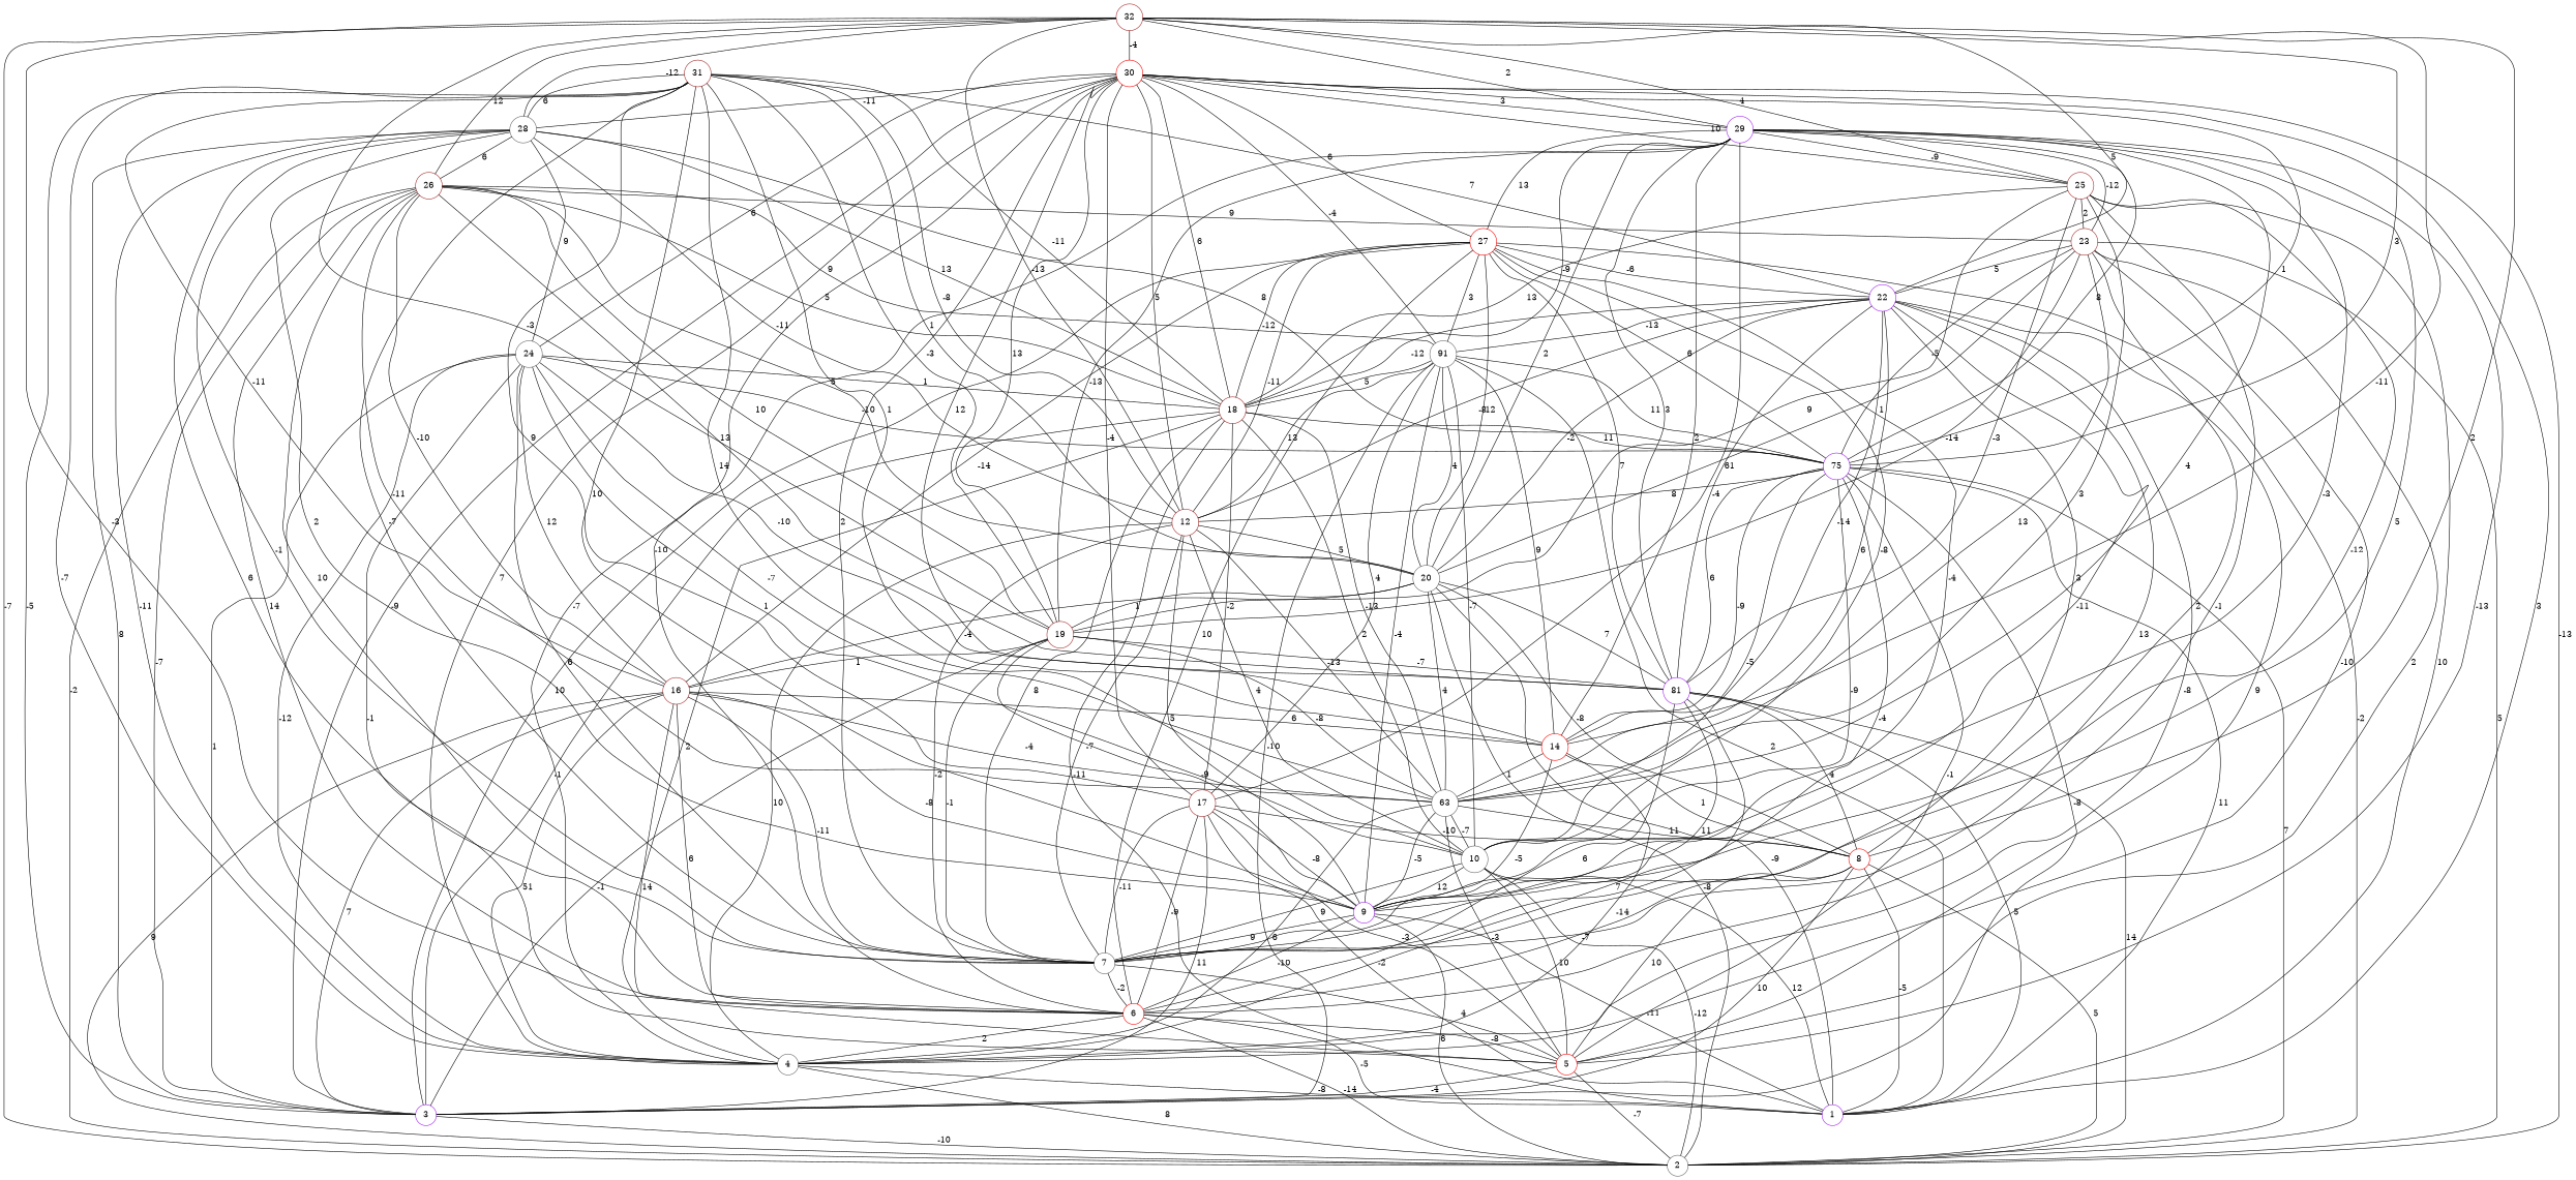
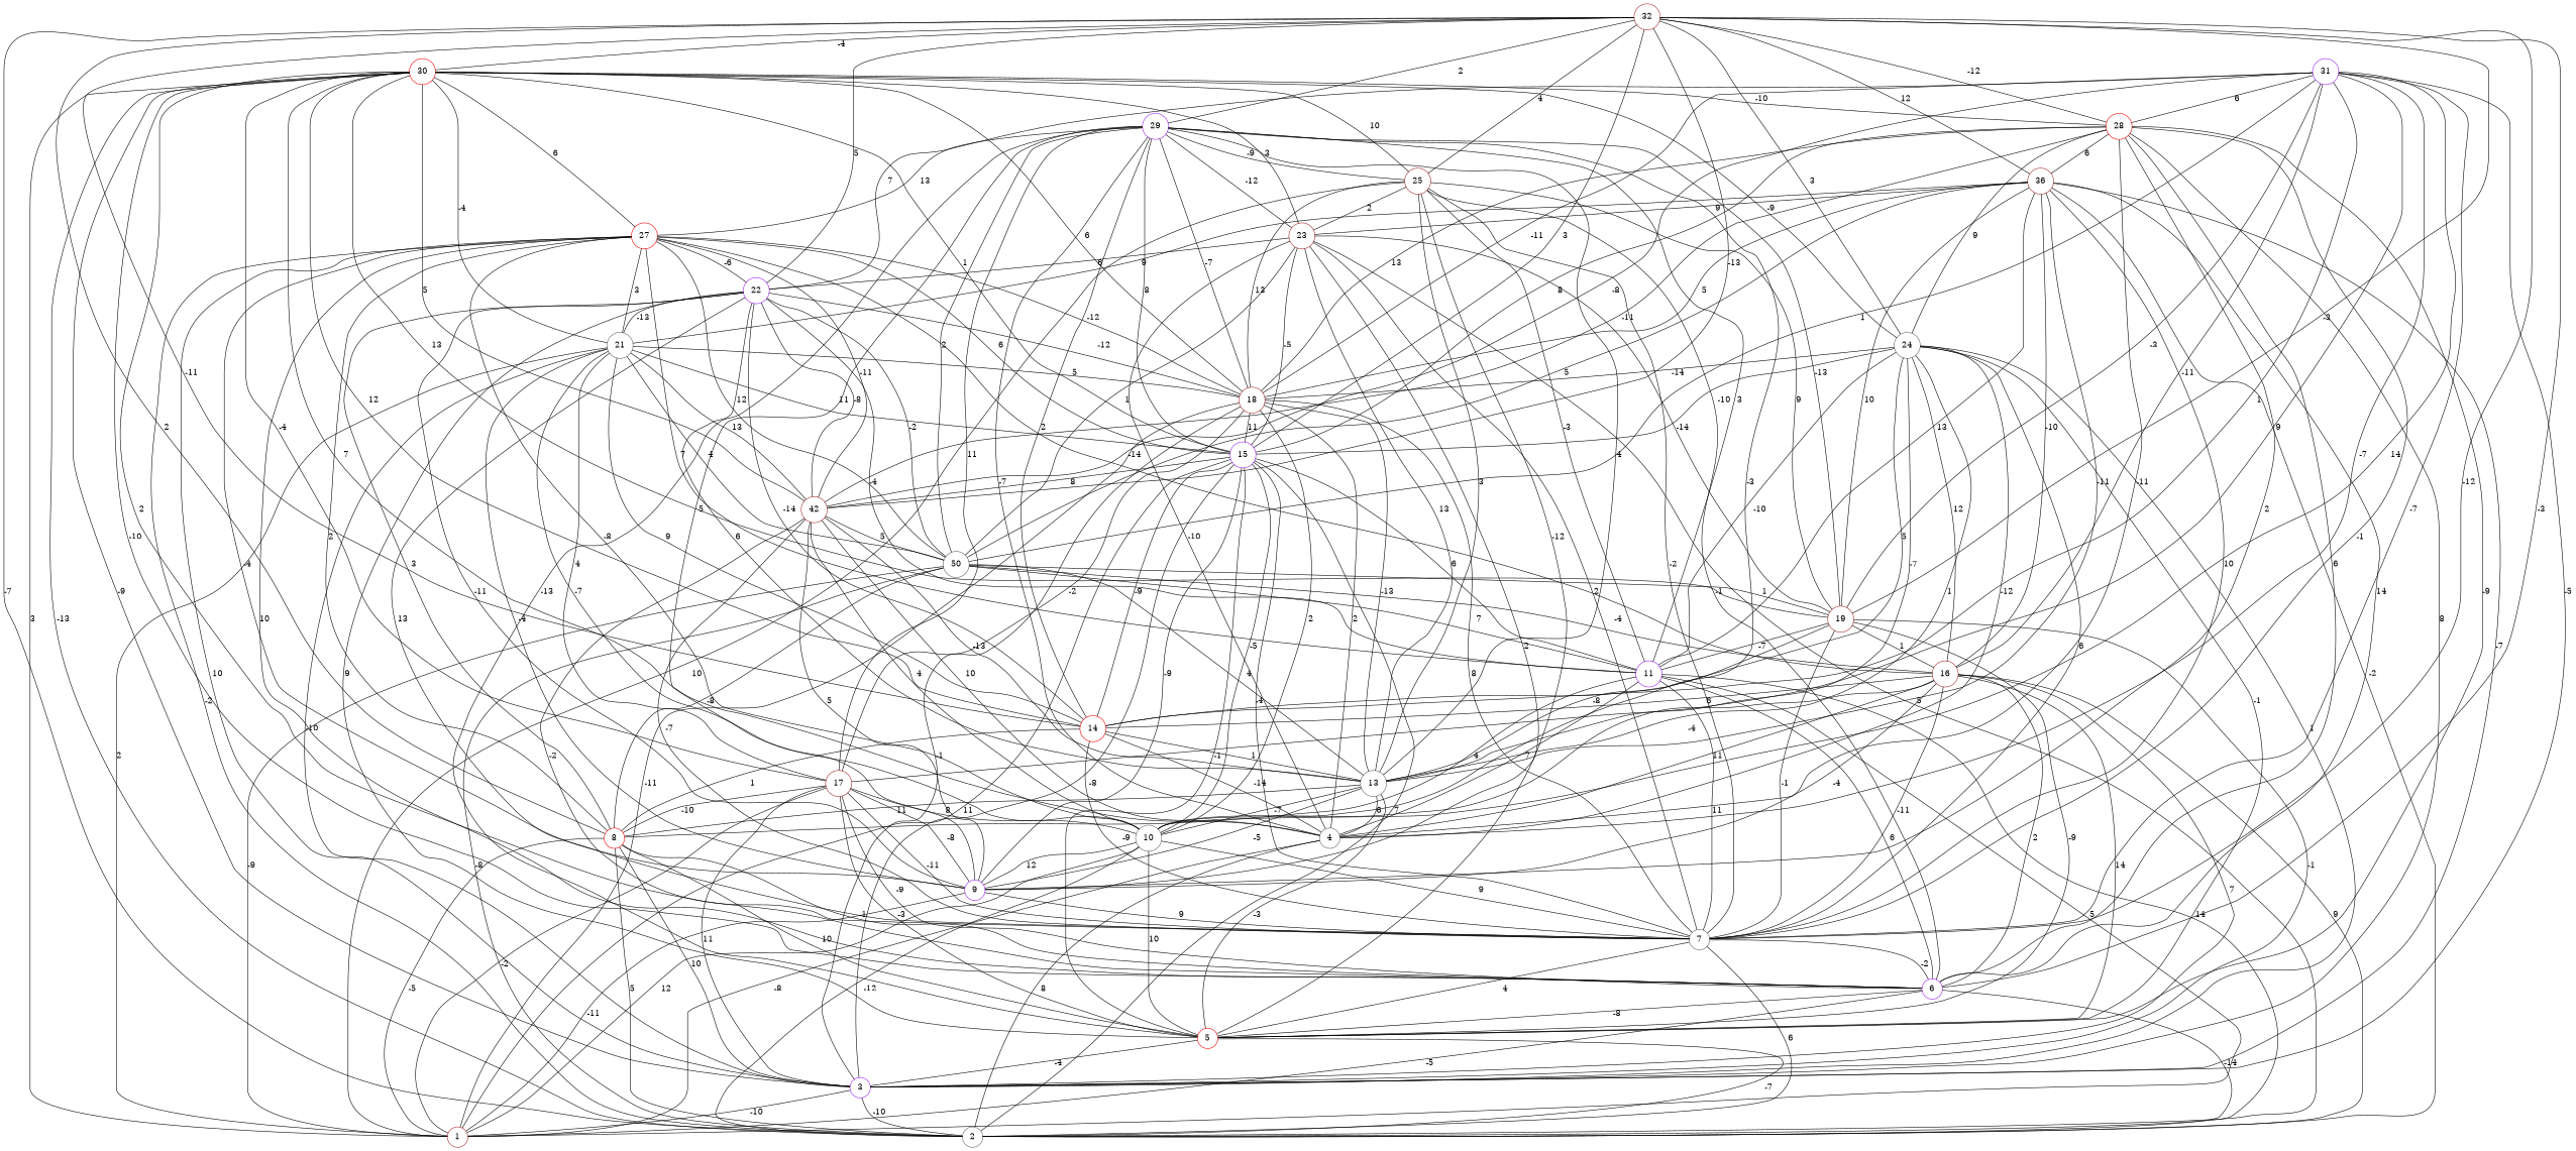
  graph {
    fontname="Helvetica,Arial,sans-serif"
    node [color=brown shape=circle]
    2 [color=gray40]
    32
-   6 [color=red]
+   6 [color=purple]
    7 [color=gray40]
    8 [color=red]
-   12
+   12 [label=42]
    14 [color=red]
-   15 [color=purple label=75]
+   15 [color=purple]
    19
    22 [color=purple]
    24 [color=gray40]
    25
-   26
-   28 [color=gray40]
+   26 [label=36]
+   28 [color=red]
    29 [color=purple]
    30 [color=red]
    4 [color=gray40]
-   1 [color=purple]
+   1
    5 [color=red]
    3 [color=purple]
    9 [color=purple]
    10 [color=gray40]
-   20 [color=gray40]
-   13 [color=gray40 label=63]
-   11 [color=purple label=81]
+   20 [color=gray40 label=50]
+   13 [color=gray40]
+   11 [color=purple]
    16
    18
-   21 [color=gray40 label=91]
+   21 [color=gray40]
    23
    17
    27 [color=red]
-   31
+   31 [color=purple]
    32 -- 2 [label=-7]
    32 -- 6 [label=-3]
+   32 -- 7 [label=-12]
    32 -- 8 [label=2]
    32 -- 12 [label=-13]
    32 -- 14 [label=-11]
    32 -- 15 [label=3]
    32 -- 19 [label=-3]
    32 -- 22 [label=5]
+   32 -- 24 [label=3]
    32 -- 25 [label=4]
    32 -- 26 [label=12]
    32 -- 28 [label=-12]
    32 -- 29 [label=2]
    32 -- 30 [label=-4]
    6 -- 2 [label=-14]
-   6 -- 4 [label=2]
    6 -- 1 [label=-5]
    6 -- 5 [label=-8]
    7 -- 6 [label=-2]
    7 -- 5 [label=4]
    8 -- 2 [label=5]
-   8 -- 6 [label=-7]
+   8 -- 6 [label=-1]
    8 -- 1 [label=-5]
    8 -- 5 [label=10]
    8 -- 3 [label=10]
    12 -- 6 [label=-2]
    12 -- 7 [label=-7]
    12 -- 4 [label=10]
    12 -- 9 [label=5]
    12 -- 10 [label=4]
    12 -- 20 [label=5]
-   14 -- 7 [label=-5]
+   14 -- 7 [label=-9]
    14 -- 8 [label=1]
    14 -- 4 [label=-14]
    14 -- 13 [label=1]
    15 -- 2 [label=7]
    15 -- 7 [label=-4]
    15 -- 12 [label=8]
    15 -- 14 [label=-9]
    15 -- 1 [label=11]
    15 -- 5 [label=-1]
    15 -- 3 [label=-8]
    15 -- 9 [label=-9]
    15 -- 10 [label=-5]
    15 -- 11 [label=6]
    19 -- 7 [label=-1]
    19 -- 3 [label=-1]
-   19 -- 9 [label=-9]
+   19 -- 5 [label=-9]
    19 -- 13 [label=-8]
    19 -- 11 [label=-7]
    19 -- 16 [label=1]
    22 -- 7 [label=13]
    22 -- 8 [label=3]
    22 -- 12 [label=-8]
    22 -- 14 [label=-14]
-   22 -- 4 [label=-8]
    22 -- 5 [label=9]
    22 -- 9 [label=-11]
    22 -- 20 [label=-2]
    22 -- 13 [label=6]
    22 -- 11 [label=-4]
    22 -- 18 [label=-12]
    22 -- 21 [label=-13]
    24 -- 7 [label=6]
+   24 -- 14 [label=5]
    24 -- 15 [label=-10]
    24 -- 4 [label=-12]
    24 -- 5 [label=-1]
    24 -- 3 [label=1]
    24 -- 10 [label=1]
    24 -- 13 [label=-7]
    24 -- 11 [label=-10]
    24 -- 16 [label=12]
-   24 -- 18 [label=1]
+   24 -- 18 [label=-14]
    25 -- 6 [label=-1]
+   25 -- 7 [label=-2]
    25 -- 19 [label=9]
    25 -- 1 [label=10]
    25 -- 9 [label=-12]
    25 -- 13 [label=3]
    25 -- 11 [label=-3]
    25 -- 18 [label=13]
    25 -- 23 [label=2]
    26 -- 2 [label=-2]
    26 -- 6 [label=14]
    26 -- 7 [label=10]
    26 -- 19 [label=10]
    26 -- 3 [label=-7]
    26 -- 20 [label=5]
    26 -- 13 [label=-11]
    26 -- 11 [label=13]
    26 -- 16 [label=-10]
    26 -- 18 [label=5]
    26 -- 21 [label=9]
    26 -- 23 [label=9]
    28 -- 6 [label=6]
    28 -- 7 [label=-1]
    28 -- 12 [label=-11]
    28 -- 15 [label=8]
    28 -- 24 [label=9]
    28 -- 26 [label=6]
    28 -- 4 [label=-11]
+   28 -- 5 [label=-9]
    28 -- 3 [label=8]
    28 -- 9 [label=2]
    28 -- 18 [label=13]
    29 -- 14 [label=2]
    29 -- 15 [label=8]
    29 -- 19 [label=-13]
    29 -- 25 [label=-9]
    29 -- 4 [label=-7]
    29 -- 5 [label=-13]
    29 -- 9 [label=5]
    29 -- 10 [label=-3]
    29 -- 20 [label=2]
    29 -- 13 [label=4]
    29 -- 11 [label=3]
-   29 -- 18 [label=-9]
+   29 -- 18 [label=-7]
    29 -- 23 [label=-12]
-   29 -- 17 [label=61]
+   29 -- 17 [label=11]
    29 -- 27 [label=13]
    30 -- 2 [label=-13]
    30 -- 6 [label=-10]
    30 -- 7 [label=2]
    30 -- 12 [label=5]
    30 -- 14 [label=12]
    30 -- 15 [label=1]
    30 -- 19 [label=13]
-   30 -- 24 [label=6]
+   30 -- 24 [label=-9]
    30 -- 25 [label=10]
-   30 -- 28 [label=-11]
-   30 -- 29 [label=3]
+   30 -- 28 [label=-10]
+   30 -- 23 [label=3]
    30 -- 4 [label=7]
    30 -- 1 [label=3]
    30 -- 3 [label=-9]
    30 -- 18 [label=6]
    30 -- 21 [label=-4]
    30 -- 17 [label=-4]
    30 -- 27 [label=6]
    4 -- 2 [label=8]
    4 -- 1 [label=-8]
    5 -- 2 [label=-7]
    5 -- 3 [label=-4]
    3 -- 2 [label=-10]
-   9 -- 2 [label=6]
-   9 -- 6 [label=-10]
+   3 -- 1 [label=-10]
+   7 -- 2 [label=6]
    9 -- 7 [label=9]
    9 -- 1 [label=-11]
    10 -- 2 [label=-12]
    10 -- 7 [label=9]
    10 -- 1 [label=12]
    10 -- 5 [label=10]
    10 -- 9 [label=12]
    20 -- 2 [label=-8]
    20 -- 8 [label=-8]
    20 -- 19 [label=1]
    20 -- 1 [label=-9]
    20 -- 13 [label=4]
    20 -- 11 [label=7]
    20 -- 16 [label=-4]
    13 -- 8 [label=11]
    13 -- 12 [label=-13]
    13 -- 4 [label=6]
    13 -- 5 [label=-3]
    13 -- 9 [label=-5]
    13 -- 10 [label=-7]
    11 -- 2 [label=14]
    11 -- 6 [label=6]
    11 -- 7 [label=11]
    11 -- 8 [label=4]
    11 -- 4 [label=7]
    11 -- 1 [label=5]
    16 -- 2 [label=9]
-   16 -- 6 [label=6]
+   16 -- 6 [label=2]
    16 -- 7 [label=-11]
    16 -- 14 [label=6]
-   16 -- 4 [label=51]
+   16 -- 4 [label=11]
    16 -- 5 [label=14]
    16 -- 3 [label=7]
-   16 -- 9 [label=-8]
+   16 -- 9 [label=-4]
    16 -- 13 [label=-4]
    18 -- 7 [label=8]
    18 -- 15 [label=11]
    18 -- 4 [label=2]
    18 -- 1 [label=-11]
    18 -- 3 [label=-1]
    18 -- 10 [label=2]
    18 -- 13 [label=-13]
    18 -- 17 [label=-2]
    21 -- 12 [label=13]
    21 -- 14 [label=9]
    21 -- 15 [label=11]
    21 -- 1 [label=2]
    21 -- 3 [label=-10]
    21 -- 9 [label=-4]
    21 -- 10 [label=-7]
    21 -- 20 [label=4]
    21 -- 18 [label=5]
    21 -- 17 [label=4]
    23 -- 2 [label=5]
    23 -- 7 [label=2]
    23 -- 15 [label=-5]
    23 -- 19 [label=-14]
-   23 -- 22 [label=5]
+   23 -- 22 [label=6]
    23 -- 4 [label=-10]
    23 -- 5 [label=2]
    23 -- 20 [label=1]
    23 -- 13 [label=13]
    17 -- 6 [label=-9]
    17 -- 7 [label=-11]
    17 -- 8 [label=-10]
    17 -- 1 [label=-2]
    17 -- 5 [label=-3]
    17 -- 3 [label=11]
    17 -- 9 [label=-8]
+   17 -- 10 [label=8]
    27 -- 2 [label=-2]
    27 -- 6 [label=10]
+   27 -- 8 [label=2]
    27 -- 12 [label=-11]
    27 -- 15 [label=6]
    27 -- 22 [label=-6]
    27 -- 3 [label=10]
    27 -- 9 [label=-4]
    27 -- 10 [label=-8]
    27 -- 20 [label=12]
    27 -- 11 [label=7]
    27 -- 16 [label=-14]
    27 -- 18 [label=-12]
    27 -- 21 [label=3]
    31 -- 7 [label=-7]
    31 -- 12 [label=-8]
    31 -- 14 [label=1]
    31 -- 19 [label=-3]
    31 -- 22 [label=7]
    31 -- 28 [label=6]
    31 -- 4 [label=-7]
    31 -- 3 [label=-5]
-   31 -- 9 [label=10]
    31 -- 10 [label=14]
    31 -- 20 [label=1]
    31 -- 16 [label=-11]
    31 -- 18 [label=-11]
    31 -- 17 [label=9]
  }
